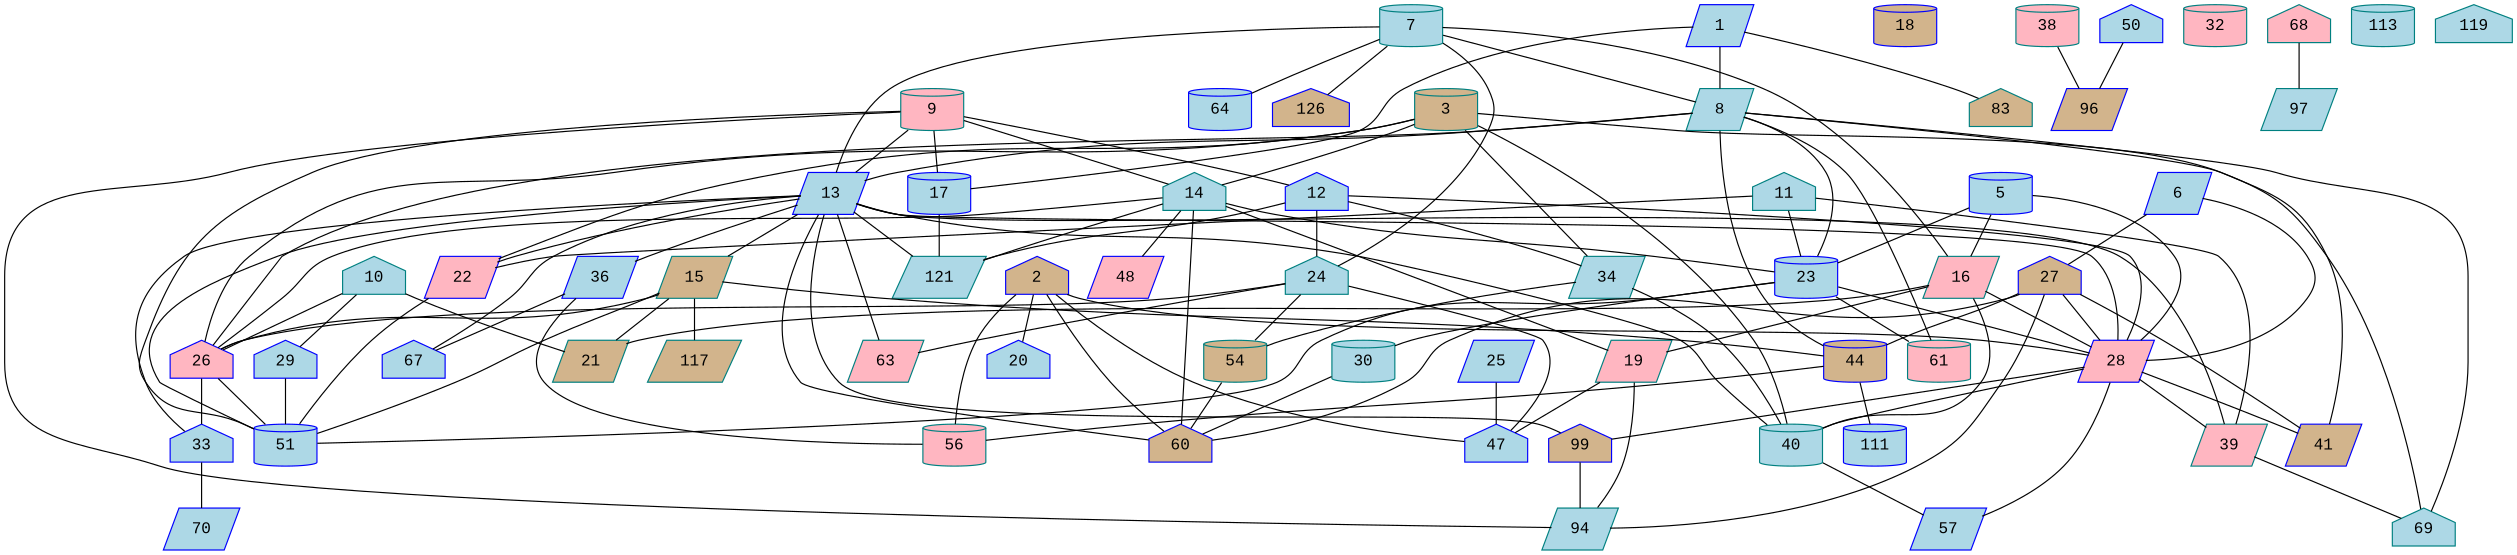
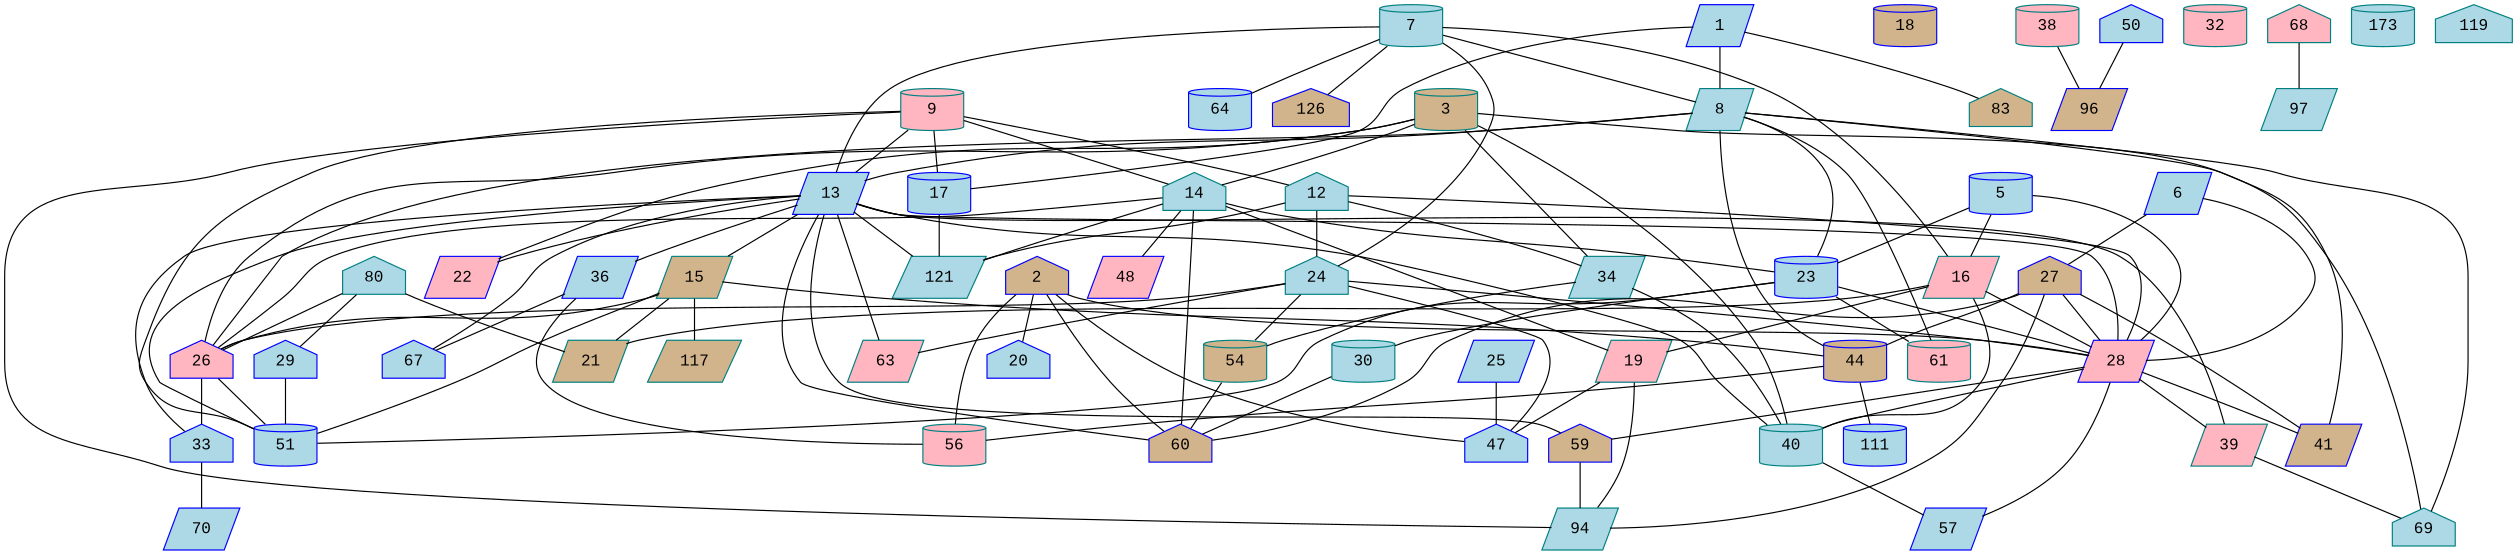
  graph {
    fontname="Liberation Mono"
    node [color=teal fillcolor=lightblue fontname="Liberation Mono" shape=parallelogram style=filled]
    edge [fontname="Liberation Mono"]
    8 [super="+103+93"]
    26 [color=blue fillcolor=lightpink shape=house super="+89"]
    69 [shape=house super="+105"]
    23 [color=blue shape=cylinder super="+80+46"]
    13 [color=blue super="+127+110+81"]
    41 [color=blue fillcolor=tan]
    44 [color=blue fillcolor=tan shape=cylinder super="+84+72"]
    n8 [fillcolor=lightpink label=61 shape=cylinder]
    1 [color=blue]
    17 [color=blue shape=cylinder]
    83 [fillcolor=tan shape=house]
    121 [super="+125"]
    2 [color=blue fillcolor=tan shape=house super="+4"]
    20 [color=blue shape=house]
    28 [color=blue fillcolor=lightpink super="+45+53"]
    47 [color=blue shape=house super="+74"]
    56 [fillcolor=lightpink shape=cylinder super="+61"]
    60 [color=blue fillcolor=tan shape=house super="+73"]
    40 [shape=cylinder super="+65"]
    39 [fillcolor=lightpink super="+87+100"]
-   59 [color=blue fillcolor=tan shape=house super="+86" label=99]
+   59 [color=blue fillcolor=tan shape=house super="+86"]
    57 [color=blue super="+62"]
    3 [fillcolor=tan shape=cylinder super="+92"]
    14 [shape=house super="+90+58+120"]
    22 [color=blue fillcolor=lightpink super="+37+76"]
    34
    19 [fillcolor=lightpink super="+118+66"]
    48 [color=blue fillcolor=lightpink]
    51 [color=blue shape=cylinder]
    33 [color=blue shape=house super="+43"]
    54 [fillcolor=tan shape=cylinder]
    5 [color=blue shape=cylinder super="+95"]
    16 [fillcolor=lightpink super="+49"]
    21 [fillcolor=tan]
    30 [shape=cylinder super="+55"]
    27 [color=blue fillcolor=tan shape=house super="+79+75+115"]
    94 [super="+108"]
    6 [color=blue]
    7 [shape=cylinder super="+31"]
    24 [shape=house super="+78+52"]
    64 [color=blue shape=cylinder]
    126 [color=blue fillcolor=tan shape=house]
    15 [fillcolor=tan super="+35"]
    36 [color=blue]
    63 [fillcolor=lightpink]
    67 [color=blue shape=house]
    111 [color=blue shape=cylinder]
    9 [fillcolor=lightpink shape=cylinder super="+32+91"]
-   12 [color=blue shape=house super="+82"]
-   10 [shape=house]
+   12 [shape=house super="+82"]
+   10 [shape=house label=80]
    29 [color=blue shape=house super="+124"]
-   11 [shape=house super="+98"]
    117 [fillcolor=tan]
    70 [color=blue]
    18 [color=blue fillcolor=tan shape=cylinder super="+109"]
    25 [color=blue]
    38 [fillcolor=lightpink shape=cylinder]
    96 [color=blue fillcolor=tan]
    n59 [fillcolor=lightpink label=32 shape=cylinder]
    50 [color=blue shape=house]
    68 [fillcolor=lightpink shape=house]
    97
-   113 [shape=cylinder]
+   113 [shape=cylinder label=173]
    119 [shape=house]
    8 -- 26
    8 -- 69
    8 -- 23
    8 -- 13
    8 -- 41
    8 -- 44 [weight=3]
    8 -- n8
    26 -- 51
    26 -- 33 [weight=2]
    23 -- n8
    23 -- 28
    23 -- 51
    23 -- 30
    13 -- 121
    13 -- 28
    13 -- 60
    13 -- 40
    13 -- 39
    13 -- 59
    13 -- 22
    13 -- 51
    13 -- 33
    13 -- 15
    13 -- 36
    13 -- 63
    13 -- 67
    44 -- 56
    44 -- 111
    1 -- 8
    1 -- 17
    1 -- 83
    17 -- 121
    2 -- 20
    2 -- 28
    2 -- 47
    2 -- 56
    2 -- 60
    28 -- 41
    28 -- 40
    28 -- 39
    28 -- 59
    28 -- 57
    40 -- 57
    39 -- 69
    59 -- 94 [weight=2]
    3 -- 26
    3 -- 69
    3 -- 40
    3 -- 14
    3 -- 22
    3 -- 34
    14 -- 26
    14 -- 23
    14 -- 121
    14 -- 60
    14 -- 19 [weight=2]
    14 -- 48
-   22 -- 51
    34 -- 40
    34 -- 54
    19 -- 47
    19 -- 94
    33 -- 70
    54 -- 60
    5 -- 23
    5 -- 28
    5 -- 16
    16 -- 28 [weight=2]
    16 -- 40
    16 -- 19
    16 -- 21
    30 -- 60
    27 -- 41
    27 -- 44
    27 -- 28
    27 -- 60
    27 -- 94
    6 -- 28
    6 -- 27
    7 -- 8
    7 -- 13
    7 -- 16
    7 -- 24
    7 -- 64
    7 -- 126
    24 -- 26
+   24 -- 28
    24 -- 47
    24 -- 54
    24 -- 63
    15 -- 26
    15 -- 44
    15 -- 51
    15 -- 21
    15 -- 117
    36 -- 56
    36 -- 67
    9 -- 13
    9 -- 17
    9 -- 14
    9 -- 51
    9 -- 94
    9 -- 12
    12 -- 121
    12 -- 28
    12 -- 34
    12 -- 24
    10 -- 26
    10 -- 21
    10 -- 29
    29 -- 51
-   11 -- 23
-   11 -- 39
-   11 -- 22 [weight=2]
    25 -- 47
    38 -- 96
    50 -- 96
    68 -- 97
  }
